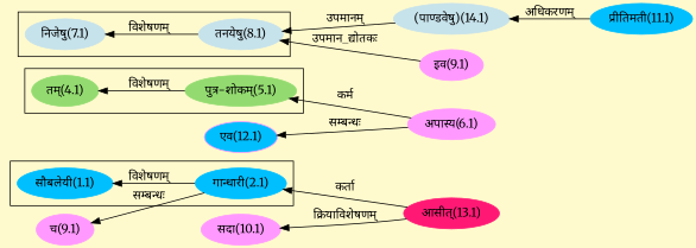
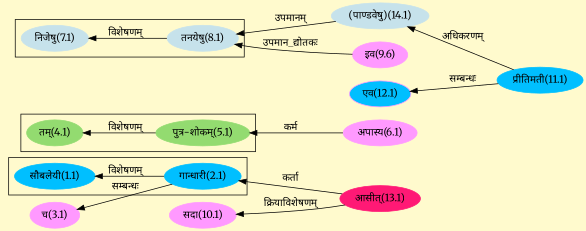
  digraph {
    bgcolor=lemonchiffon1
    compound=true
    fontname=Merriweather
    rankdir=LR
    node [color="#FF99FF" fontname=Merriweather style=filled]
    edge [dir=back fontname=Merriweather]
    n1 [color="#00BFFF" label="सौबलेयी(1.1)"]
    n2 [color="#00BFFF" label="गान्धारी(2.1)"]
    n3 [color="#93DB70" label="तम्(4.1)"]
    n4 [color="#93DB70" label="पुत्र-शोकम्(5.1)"]
    n5 [color="#C6E2EB" label="निजेषु(7.1)"]
    n6 [color="#C6E2EB" label="तनयेषु(8.1)"]
    n7 [color="#FF1975" label="आसीत्(13.1)"]
    n8 [label="अपास्य(6.1)"]
    n9 [color="#C6E2EB" label="(पाण्डवेषु)(14.1)"]
-   n10 [label="इव(9.1)"]
+   n10 [label="इव(9.6)"]
    n11 [color="#00BFFF" label="प्रीतिमती(11.1)"]
-   n12 [label="च(9.1)"]
+   n12 [label="च(3.1)"]
    n13 [label="सदा(10.1)"]
    n14 [fillcolor="#00BFFF" label="एव(12.1)"]
    subgraph cluster_1 {
      n1
      n2
    }
    subgraph cluster_2 {
      n3
      n4
    }
    subgraph cluster_3 {
      n5
      n6
    }
    n1 -> n2 [label="विशेषणम्"]
    n2 -> n7 [label="कर्ता"]
    n3 -> n4 [label="विशेषणम्"]
    n4 -> n8 [label="कर्म"]
    n5 -> n6 [label="विशेषणम्"]
    n6 -> n9 [label="उपमानम्"]
    n6 -> n10 [label="उपमान_द्योतकः"]
    n9 -> n11 [label="अधिकरणम्"]
    n12 -> n2 [label="सम्बन्धः"]
    n13 -> n7 [label="क्रियाविशेषणम्"]
-   n14 -> n8 [label="सम्बन्धः"]
+   n14 -> n11 [label="सम्बन्धः"]
  }
